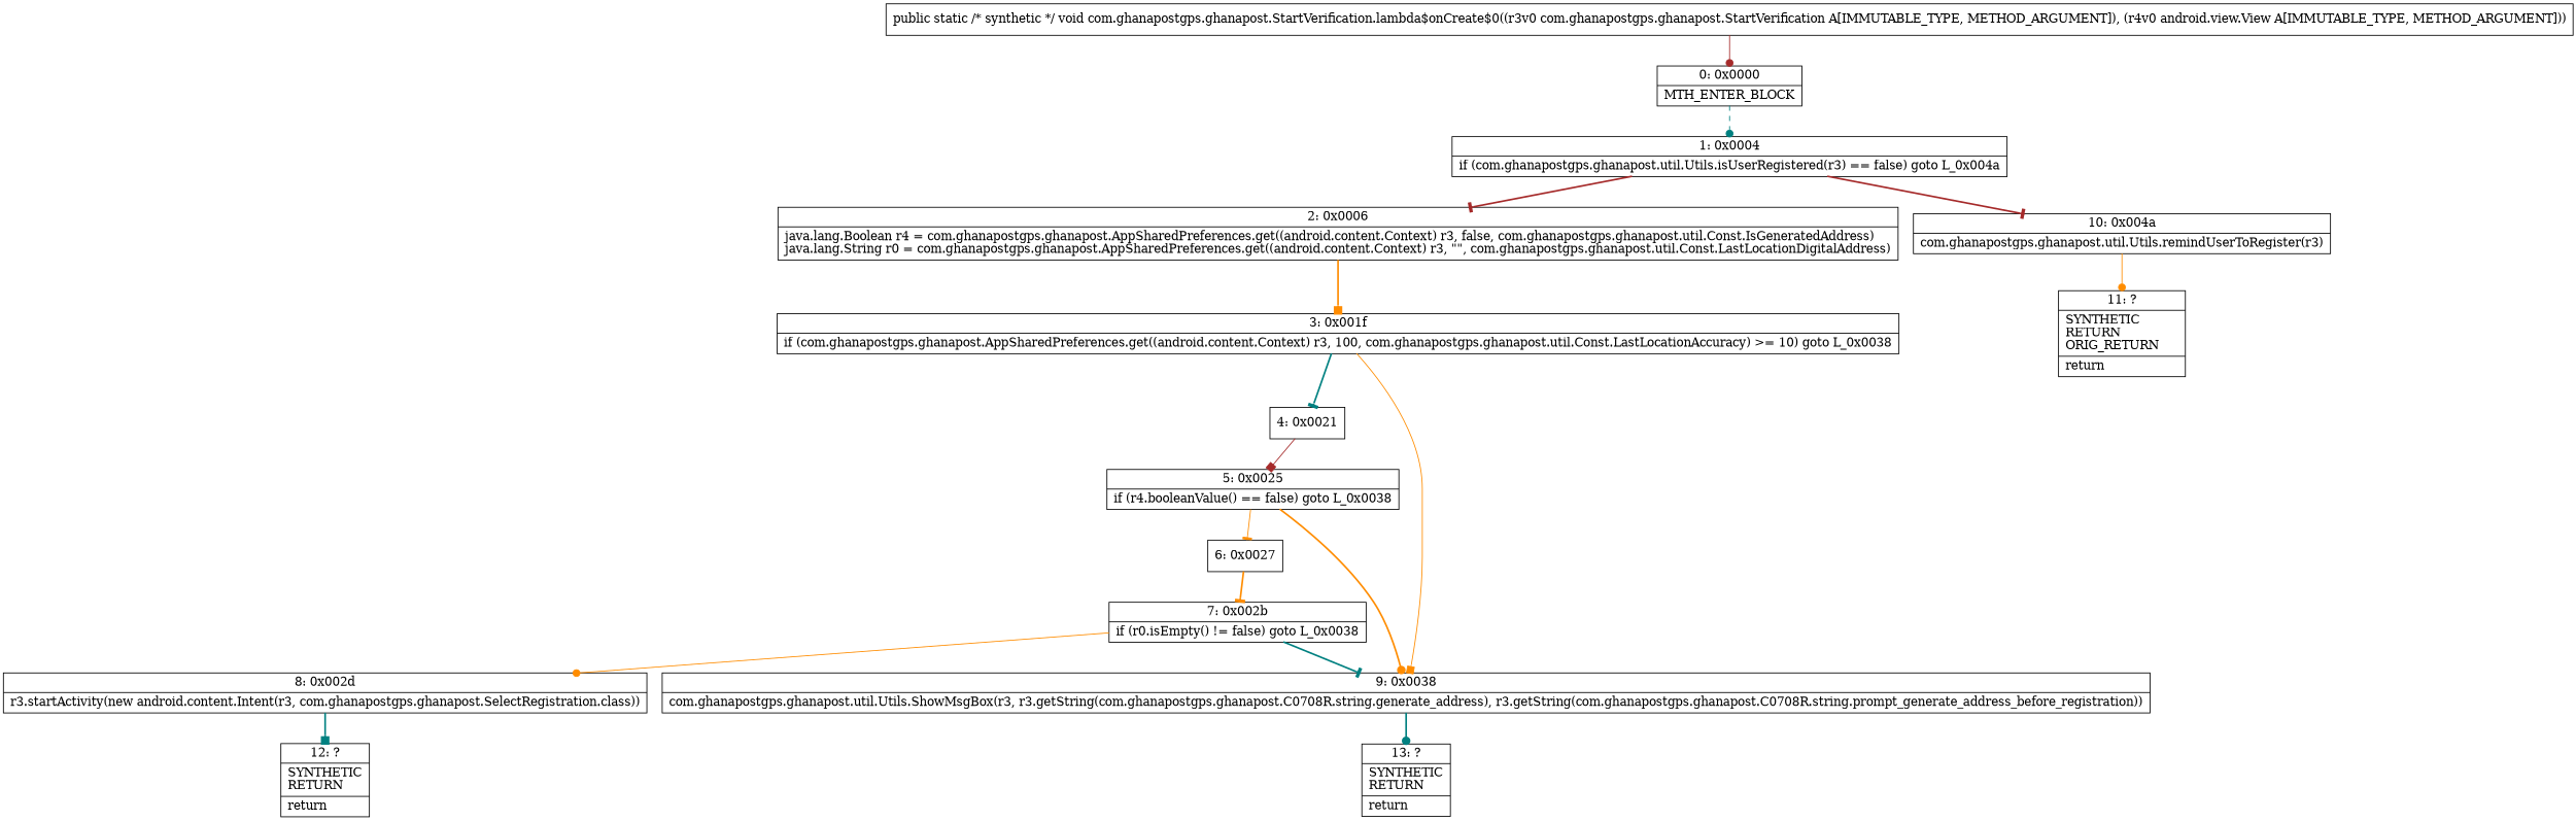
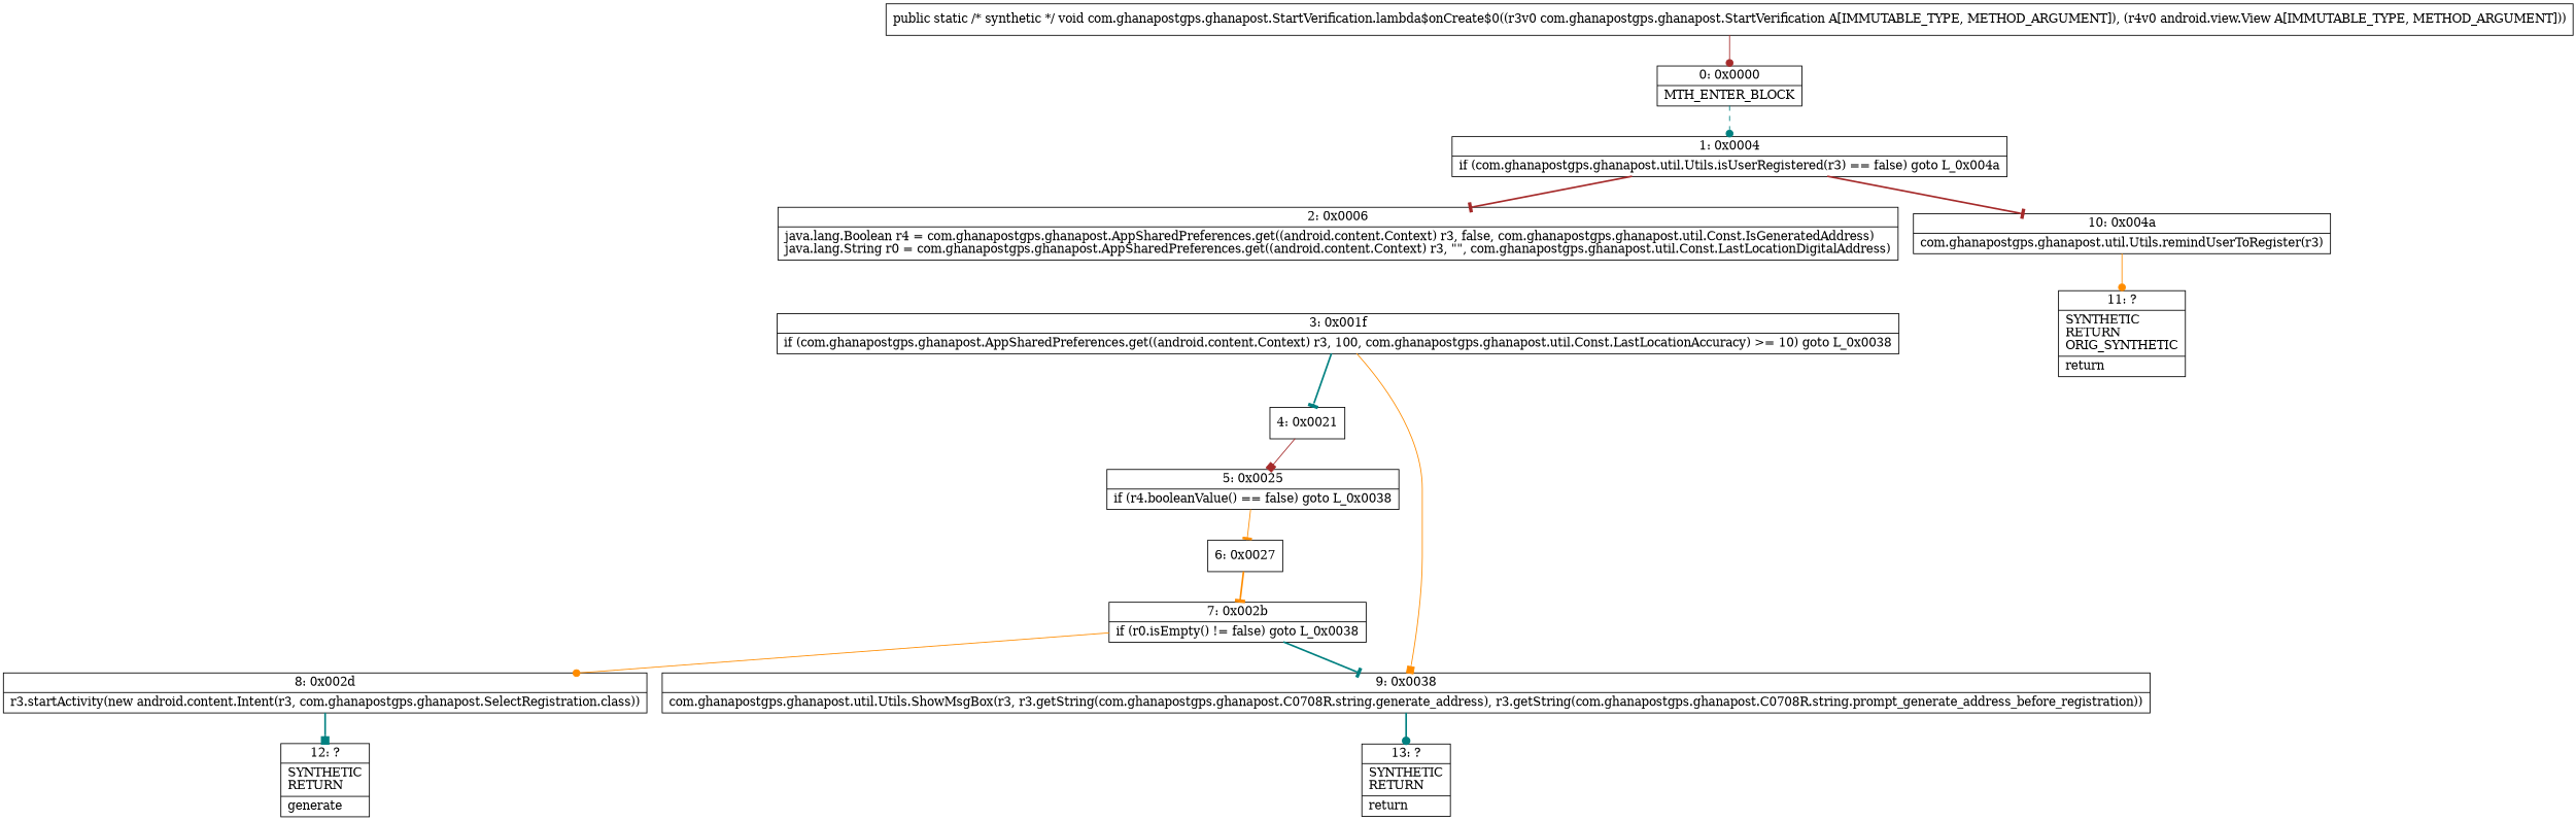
  digraph {
    node [shape=record]
    edge [arrowhead=dot color=darkorange style=bold]
    n1 [label="{0\:\ 0x0000|MTH_ENTER_BLOCK\l}"]
    n2 [label="{1\:\ 0x0004|if (com.ghanapostgps.ghanapost.util.Utils.isUserRegistered(r3) == false) goto L_0x004a\l}"]
    n3 [label="{2\:\ 0x0006|java.lang.Boolean r4 = com.ghanapostgps.ghanapost.AppSharedPreferences.get((android.content.Context) r3, false, com.ghanapostgps.ghanapost.util.Const.IsGeneratedAddress)\ljava.lang.String r0 = com.ghanapostgps.ghanapost.AppSharedPreferences.get((android.content.Context) r3, \"\", com.ghanapostgps.ghanapost.util.Const.LastLocationDigitalAddress)\l}"]
    n4 [label="{10\:\ 0x004a|com.ghanapostgps.ghanapost.util.Utils.remindUserToRegister(r3)\l}"]
    n5 [label="{3\:\ 0x001f|if (com.ghanapostgps.ghanapost.AppSharedPreferences.get((android.content.Context) r3, 100, com.ghanapostgps.ghanapost.util.Const.LastLocationAccuracy) \>= 10) goto L_0x0038\l}"]
-   n6 [label="{11\:\ ?|SYNTHETIC\lRETURN\lORIG_RETURN\l|return\l}"]
+   n6 [label="{11\:\ ?|SYNTHETIC\lRETURN\lORIG_SYNTHETIC\l|return\l}"]
    n7 [label="{4\:\ 0x0021}"]
    n8 [label="{9\:\ 0x0038|com.ghanapostgps.ghanapost.util.Utils.ShowMsgBox(r3, r3.getString(com.ghanapostgps.ghanapost.C0708R.string.generate_address), r3.getString(com.ghanapostgps.ghanapost.C0708R.string.prompt_generate_address_before_registration))\l}"]
    n9 [label="{5\:\ 0x0025|if (r4.booleanValue() == false) goto L_0x0038\l}"]
    n10 [label="{13\:\ ?|SYNTHETIC\lRETURN\l|return\l}"]
    n11 [label="{6\:\ 0x0027}"]
    n12 [label="{7\:\ 0x002b|if (r0.isEmpty() != false) goto L_0x0038\l}"]
    n13 [label="{8\:\ 0x002d|r3.startActivity(new android.content.Intent(r3, com.ghanapostgps.ghanapost.SelectRegistration.class))\l}"]
-   n14 [label="{12\:\ ?|SYNTHETIC\lRETURN\l|return\l}"]
+   n14 [label="{12\:\ ?|SYNTHETIC\lRETURN\l|generate\l}"]
    n15 [label="{public static \/* synthetic *\/ void com.ghanapostgps.ghanapost.StartVerification.lambda$onCreate$0((r3v0 com.ghanapostgps.ghanapost.StartVerification A[IMMUTABLE_TYPE, METHOD_ARGUMENT]), (r4v0 android.view.View A[IMMUTABLE_TYPE, METHOD_ARGUMENT])) }"]
    n1 -> n2 [color=teal style=dashed]
    n2 -> n3 [arrowhead=tee color=brown]
    n2 -> n4 [arrowhead=tee color=brown]
-   n3 -> n5 [arrowhead=box]
    n4 -> n6 [style=solid]
    n5 -> n7 [arrowhead=tee color=teal]
    n5 -> n8 [arrowhead=box style=solid]
    n7 -> n9 [arrowhead=box color=brown style=solid]
    n8 -> n10 [color=teal]
-   n9 -> n8
    n9 -> n11 [arrowhead=tee style=solid]
    n11 -> n12 [arrowhead=tee]
    n12 -> n8 [arrowhead=tee color=teal]
    n12 -> n13 [style=solid]
    n13 -> n14 [arrowhead=box color=teal]
    n15 -> n1 [color=brown style=solid]
  }
